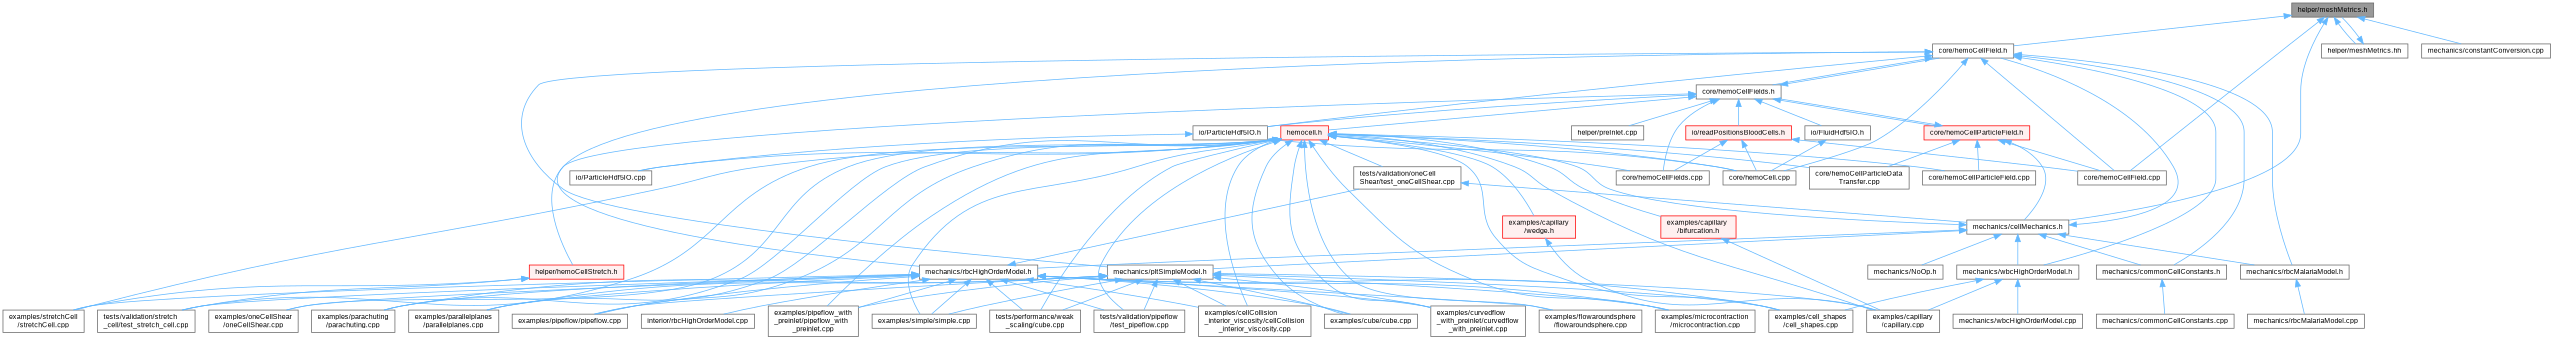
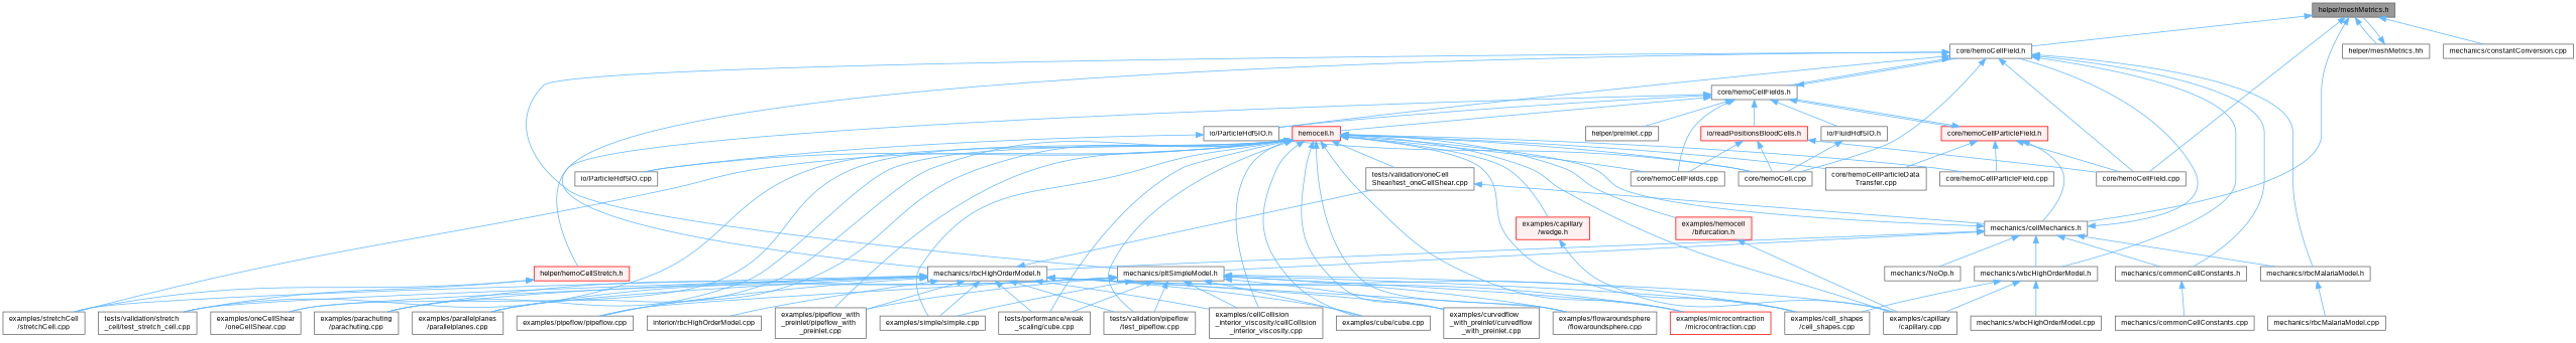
  digraph {
    fontname="Liberation Sans"
    node [color=grey40 fillcolor=white fontname="Liberation Sans" fontsize=10 shape=box style=filled]
    edge [color=steelblue1 dir=back fontname="Liberation Sans" fontsize=10 labelfontname=Helvetica labelfontsize=10 style=solid]
    n1 [color=gray40 fillcolor=grey60 fontcolor=black height=0.2 label="helper/meshMetrics.h" width=0.4]
    n2 [height=0.2 label="core/hemoCellField.cpp" width=0.4]
    n3 [height=0.2 label="core/hemoCellField.h" width=0.4]
    n4 [height=0.2 label="mechanics/cellMechanics.h" width=0.4]
    n5 [height=0.2 label="helper/meshMetrics.hh" width=0.4]
    n6 [height=0.2 label="mechanics/constantConversion.cpp" width=0.4]
    n7 [height=0.2 label="core/hemoCell.cpp" width=0.4]
    n8 [height=0.2 label="core/hemoCellFields.h" width=0.4]
    n9 [height=0.2 label="mechanics/commonCellConstants.h" width=0.4]
    n10 [height=0.2 label="mechanics/pltSimpleModel.h" width=0.4]
    n11 [height=0.2 label="mechanics/rbcHighOrderModel.h" width=0.4]
    n12 [height=0.2 label="mechanics/rbcMalariaModel.h" width=0.4]
    n13 [height=0.2 label="mechanics/wbcHighOrderModel.h" width=0.4]
    n14 [height=0.2 label="io/ParticleHdf5IO.h" width=0.4]
    n15 [color=red fillcolor="#FFF0F0" height=0.2 label="hemocell.h" width=0.4]
    n16 [height=0.2 label="mechanics/NoOp.h" width=0.4]
    n17 [height=0.2 label="core/hemoCellFields.cpp" width=0.4]
    n18 [color=red fillcolor="#FFF0F0" height=0.2 label="core/hemoCellParticleField.h" width=0.4]
    n19 [color=red fillcolor="#FFF0F0" height=0.2 label="helper/hemoCellStretch.h" width=0.4]
    n20 [height=0.2 label="helper/preInlet.cpp" width=0.4]
    n21 [height=0.2 label="io/FluidHdf5IO.h" width=0.4]
    n22 [color=red fillcolor="#FFF0F0" height=0.2 label="io/readPositionsBloodCells.h" width=0.4]
    n23 [height=0.2 label="mechanics/commonCellConstants.cpp" width=0.4]
    n24 [height=0.2 label="examples/capillary\l/capillary.cpp" width=0.4]
    n25 [height=0.2 label="examples/cellCollision\l_interior_viscosity/cellCollision\l_interior_viscosity.cpp" width=0.4]
    n26 [height=0.2 label="examples/cell_shapes\l/cell_shapes.cpp" width=0.4]
    n27 [height=0.2 label="examples/cube/cube.cpp" width=0.4]
    n28 [height=0.2 label="examples/curvedflow\l_with_preinlet/curvedflow\l_with_preinlet.cpp" width=0.4]
    n29 [height=0.2 label="examples/flowaroundsphere\l/flowaroundsphere.cpp" width=0.4]
-   n30 [height=0.2 label="examples/microcontraction\l/microcontraction.cpp" width=0.4]
+   n30 [color=red height=0.2 label="examples/microcontraction\l/microcontraction.cpp" width=0.4]
    n31 [height=0.2 label="examples/parachuting\l/parachuting.cpp" width=0.4]
    n32 [height=0.2 label="examples/parallelplanes\l/parallelplanes.cpp" width=0.4]
    n33 [height=0.2 label="examples/pipeflow/pipeflow.cpp" width=0.4]
    n34 [height=0.2 label="examples/pipeflow_with\l_preinlet/pipeflow_with\l_preinlet.cpp" width=0.4]
    n35 [height=0.2 label="examples/simple/simple.cpp" width=0.4]
    n36 [height=0.2 label="tests/performance/weak\l_scaling/cube.cpp" width=0.4]
    n37 [height=0.2 label="tests/validation/pipeflow\l/test_pipeflow.cpp" width=0.4]
    n38 [height=0.2 label="examples/oneCellShear\l/oneCellShear.cpp" width=0.4]
    n39 [height=0.2 label="examples/stretchCell\l/stretchCell.cpp" width=0.4]
    n40 [height=0.2 label="tests/validation/oneCell\lShear/test_oneCellShear.cpp" width=0.4]
    n41 [height=0.2 label="tests/validation/stretch\l_cell/test_stretch_cell.cpp" width=0.4]
    n42 [height=0.2 label="interior/rbcHighOrderModel.cpp" width=0.4]
    n43 [height=0.2 label="mechanics/rbcMalariaModel.cpp" width=0.4]
    n44 [height=0.2 label="mechanics/wbcHighOrderModel.cpp" width=0.4]
    n45 [height=0.2 label="io/ParticleHdf5IO.cpp" width=0.4]
    n46 [height=0.2 label="core/hemoCellParticleData\lTransfer.cpp" width=0.4]
    n47 [height=0.2 label="core/hemoCellParticleField.cpp" width=0.4]
-   n48 [color=red fillcolor="#FFF0F0" height=0.2 label="examples/capillary\l/bifurcation.h" width=0.4]
+   n48 [color=red fillcolor="#FFF0F0" height=0.2 label="examples/hemocell\l/bifurcation.h" width=0.4]
    n49 [color=red fillcolor="#FFF0F0" height=0.2 label="examples/capillary\l/wedge.h" width=0.4]
    n1 -> n2
    n1 -> n3
    n1 -> n4
    n1 -> n5
    n1 -> n6
    n3 -> n2
    n3 -> n7
    n3 -> n8
    n3 -> n9
    n3 -> n10
    n3 -> n11
    n3 -> n12
    n3 -> n13
    n3 -> n14
    n4 -> n3
    n4 -> n9
    n4 -> n10
    n4 -> n11
    n4 -> n12
    n4 -> n13
    n4 -> n15
    n4 -> n16
    n5 -> n1
    n8 -> n3
    n8 -> n14
    n8 -> n15
    n8 -> n17
    n8 -> n18
    n8 -> n19
    n8 -> n20
    n8 -> n21
    n8 -> n22
    n9 -> n23
    n10 -> n24
    n10 -> n25
    n10 -> n26
    n10 -> n27
    n10 -> n28
+   n10 -> n29
    n10 -> n30
    n10 -> n31
    n10 -> n32
    n10 -> n33
    n10 -> n34
    n10 -> n35
    n10 -> n36
    n10 -> n37
    n11 -> n25
    n11 -> n26
    n11 -> n27
    n11 -> n28
    n11 -> n29
    n11 -> n30
    n11 -> n31
    n11 -> n32
    n11 -> n33
    n11 -> n34
    n11 -> n35
    n11 -> n36
    n11 -> n37
    n11 -> n38
    n11 -> n39
    n11 -> n40
    n11 -> n41
    n11 -> n42
    n12 -> n43
    n13 -> n24
    n13 -> n26
    n13 -> n44
    n14 -> n7
    n14 -> n45
    n15 -> n7
    n15 -> n17
    n15 -> n24
    n15 -> n25
    n15 -> n26
    n15 -> n27
    n15 -> n28
    n15 -> n29
    n15 -> n30
    n15 -> n31
    n15 -> n32
    n15 -> n33
    n15 -> n34
    n15 -> n35
    n15 -> n36
    n15 -> n37
    n15 -> n38
    n15 -> n39
    n15 -> n40
    n15 -> n41
    n15 -> n45
    n15 -> n46
    n15 -> n47
    n15 -> n48
    n15 -> n49
    n18 -> n2
    n18 -> n4
    n18 -> n8
    n18 -> n46
    n18 -> n47
    n19 -> n39
    n19 -> n41
    n21 -> n7
    n22 -> n2
    n22 -> n7
    n22 -> n17
    n40 -> n4
    n48 -> n24
    n49 -> n24
  }
